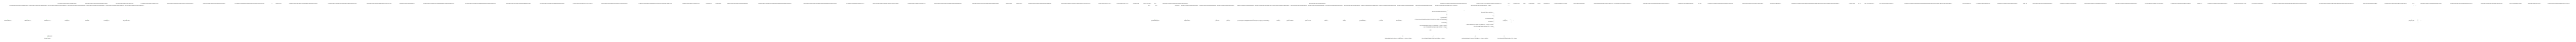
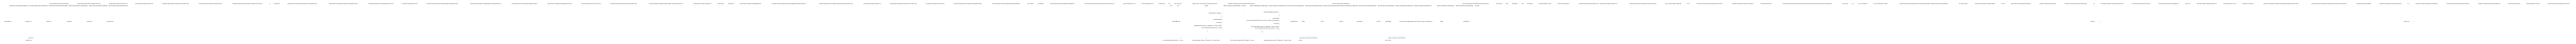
  digraph {
    fontname=Oswald
    node [cluster="lambda expression" fontname=Oswald span="0-0" file="LoaderTests.cs"]
    edge [color=darkseagreen4 fontname=Oswald style=dashed]
    n1 [cluster="QuantConnect.Algorithm.CSharp.Benchmarks.BasicTemplateBenchmark.Initialize()" color=green community=0 label="SetStartDate(2000, 01, 01)" prediction=0 span="29-29" file=""]
    n2 [label="QuantConnect.Algorithm.CSharp.Benchmarks.BasicTemplateBenchmark" cluster="" span="" file=""]
-   n3 [cluster="QuantConnect.Algorithm.CSharp.Benchmarks.BasicTemplateBenchmark.Initialize()" color=green community=0 label="SetEndDate(2017, 01, 01)" prediction=0 span="30-30" file=""]
    n4 [cluster="QuantConnect.Algorithm.CSharp.Benchmarks.BasicTemplateBenchmark.Initialize()" color=green community=0 label="SetBenchmark(dt => 1m)" prediction=0 span="31-31" file=""]
    n5 [cluster="QuantConnect.Algorithm.CSharp.Benchmarks.BasicTemplateBenchmark.Initialize()" color=green community=0 label="AddEquity(''SPY'')" prediction=0 span="32-32" file=""]
    n6 [cluster="QuantConnect.Algorithm.CSharp.Benchmarks.BasicTemplateBenchmark.OnData(QuantConnect.Data.Slice)" color=green community=0 label="!Portfolio.Invested" prediction=0 span="37-37" file=""]
    n7 [cluster="QuantConnect.Algorithm.CSharp.Benchmarks.BasicTemplateBenchmark.OnData(QuantConnect.Data.Slice)" color=green community=0 label="SetHoldings(''SPY'', 1)" prediction=0 span="39-39" file=""]
    n8 [cluster="QuantConnect.Algorithm.CSharp.Benchmarks.BasicTemplateBenchmark.OnData(QuantConnect.Data.Slice)" color=green community=0 label="Debug(''Purchased Stock'')" prediction=0 span="40-40" file=""]
    n9 [label="Entry lambda expression" span="31-31" file=""]
    n10 [cluster="QuantConnect.Algorithm.CSharp.Benchmarks.BasicTemplateBenchmark.Initialize()" label="Entry QuantConnect.Algorithm.CSharp.Benchmarks.BasicTemplateBenchmark.Initialize()" span="27-27" file=""]
    n11 [cluster="QuantConnect.Algorithm.QCAlgorithm.SetStartDate(int, int, int)" label="Entry QuantConnect.Algorithm.QCAlgorithm.SetStartDate(int, int, int)" span="1126-1126" file=""]
    n12 [cluster="QuantConnect.Algorithm.QCAlgorithm.SetEndDate(int, int, int)" label="Entry QuantConnect.Algorithm.QCAlgorithm.SetEndDate(int, int, int)" span="1151-1151" file=""]
    n13 [cluster="QuantConnect.Algorithm.QCAlgorithm.SetBenchmark(System.Func<System.DateTime, decimal>)" label="Entry QuantConnect.Algorithm.QCAlgorithm.SetBenchmark(System.Func<System.DateTime, decimal>)" span="1042-1042" file=""]
    n14 [cluster="QuantConnect.Algorithm.CSharp.Benchmarks.BasicTemplateBenchmark.Initialize()" label="Exit QuantConnect.Algorithm.CSharp.Benchmarks.BasicTemplateBenchmark.Initialize()" span="27-27" file=""]
    n15 [cluster="QuantConnect.Algorithm.QCAlgorithm.AddEquity(string, QuantConnect.Resolution, string, bool, decimal, bool)" label="Entry QuantConnect.Algorithm.QCAlgorithm.AddEquity(string, QuantConnect.Resolution, string, bool, decimal, bool)" span="1400-1400" file=""]
    n16 [color=green community=0 label="1m" prediction=4 span="31-31" file=""]
    n17 [label="Exit lambda expression" span="31-31" file=""]
    n18 [cluster="QuantConnect.Algorithm.CSharp.Benchmarks.BasicTemplateBenchmark.OnData(QuantConnect.Data.Slice)" label="Entry QuantConnect.Algorithm.CSharp.Benchmarks.BasicTemplateBenchmark.OnData(QuantConnect.Data.Slice)" span="35-35" file=""]
    n19 [cluster="QuantConnect.Algorithm.CSharp.Benchmarks.BasicTemplateBenchmark.OnData(QuantConnect.Data.Slice)" label="Exit QuantConnect.Algorithm.CSharp.Benchmarks.BasicTemplateBenchmark.OnData(QuantConnect.Data.Slice)" span="35-35" file=""]
    n20 [cluster="QuantConnect.Algorithm.QCAlgorithm.SetHoldings(QuantConnect.Symbol, int, bool, string)" label="Entry QuantConnect.Algorithm.QCAlgorithm.SetHoldings(QuantConnect.Symbol, int, bool, string)" span="870-870" file=""]
    n21 [cluster="QuantConnect.Algorithm.QCAlgorithm.Debug(string)" label="Entry QuantConnect.Algorithm.QCAlgorithm.Debug(string)" span="1699-1699" file=""]
    n22 [cluster="QuantConnect.Algorithm.CSharp.Benchmarks.EmptyMinute400EquityAlgorithm.OnData(QuantConnect.Data.Slice)" file="EmptyMinute400EquityAlgorithm.cs" label="Entry QuantConnect.Algorithm.CSharp.Benchmarks.EmptyMinute400EquityAlgorithm.OnData(QuantConnect.Data.Slice)" span="19-19"]
    n23 [cluster="QuantConnect.Algorithm.CSharp.Benchmarks.EmptyMinute400EquityAlgorithm.OnData(QuantConnect.Data.Slice)" file="EmptyMinute400EquityAlgorithm.cs" label="Exit QuantConnect.Algorithm.CSharp.Benchmarks.EmptyMinute400EquityAlgorithm.OnData(QuantConnect.Data.Slice)" span="19-19"]
    n24 [cluster="QuantConnect.Algorithm.CSharp.Benchmarks.EmptyMinute400EquityAlgorithm.Initialize()" file="EmptyMinute400EquityAlgorithm.cs" label="Entry QuantConnect.Algorithm.CSharp.Benchmarks.EmptyMinute400EquityAlgorithm.Initialize()" span="8-8"]
    n25 [cluster="QuantConnect.Algorithm.CSharp.Benchmarks.EmptyMinute400EquityAlgorithm.Initialize()" file="EmptyMinute400EquityAlgorithm.cs" label="Exit QuantConnect.Algorithm.CSharp.Benchmarks.EmptyMinute400EquityAlgorithm.Initialize()" span="8-8"]
    n26 [cluster="System.Collections.Generic.IEnumerable<TSource>.Take<TSource>(int)" file="EmptyMinute400EquityAlgorithm.cs" label="Entry System.Collections.Generic.IEnumerable<TSource>.Take<TSource>(int)"]
    n27 [cluster="QuantConnect.Algorithm.QCAlgorithm.SetBenchmark(System.Func<System.DateTime, decimal>)" file="EmptyMinute400EquityAlgorithm.cs" label="Entry QuantConnect.Algorithm.QCAlgorithm.SetBenchmark(System.Func<System.DateTime, decimal>)" span="1042-1042"]
    n28 [cluster="QuantConnect.Algorithm.QCAlgorithm.AddSecurity(QuantConnect.SecurityType, string, QuantConnect.Resolution, bool, bool)" file="EmptyMinute400EquityAlgorithm.cs" label="Entry QuantConnect.Algorithm.QCAlgorithm.AddSecurity(QuantConnect.SecurityType, string, QuantConnect.Resolution, bool, bool)" span="1318-1318"]
    n29 [cluster="QuantConnect.Algorithm.QCAlgorithm.SetStartDate(int, int, int)" file="EmptyMinute400EquityAlgorithm.cs" label="Entry QuantConnect.Algorithm.QCAlgorithm.SetStartDate(int, int, int)" span="1126-1126"]
    n30 [file="EmptyMinute400EquityAlgorithm.cs" label="Entry lambda expression" span="12-12"]
    n31 [file="EmptyMinute400EquityAlgorithm.cs" label="Exit lambda expression" span="12-12"]
    n32 [file="EmptyMinute400EquityAlgorithm.cs" label="QuantConnect.Algorithm.CSharp.Benchmarks.EmptyMinute400EquityAlgorithm" cluster="" span=""]
    n33 [cluster="QuantConnect.Algorithm.CSharp.Benchmarks.EmptySingleSecuritySecondEquityAlgorithm.OnData(QuantConnect.Data.Slice)" file="EmptySingleSecuritySecondEquityAlgorithm.cs" label="Entry QuantConnect.Algorithm.CSharp.Benchmarks.EmptySingleSecuritySecondEquityAlgorithm.OnData(QuantConnect.Data.Slice)" span="14-14"]
    n34 [cluster="QuantConnect.Algorithm.CSharp.Benchmarks.EmptySingleSecuritySecondEquityAlgorithm.OnData(QuantConnect.Data.Slice)" file="EmptySingleSecuritySecondEquityAlgorithm.cs" label="Exit QuantConnect.Algorithm.CSharp.Benchmarks.EmptySingleSecuritySecondEquityAlgorithm.OnData(QuantConnect.Data.Slice)" span="14-14"]
    n35 [cluster="QuantConnect.Algorithm.QCAlgorithm.SetEndDate(int, int, int)" file="EmptySingleSecuritySecondEquityAlgorithm.cs" label="Entry QuantConnect.Algorithm.QCAlgorithm.SetEndDate(int, int, int)" span="1151-1151"]
    n36 [cluster="QuantConnect.Algorithm.QCAlgorithm.SetBenchmark(System.Func<System.DateTime, decimal>)" file="EmptySingleSecuritySecondEquityAlgorithm.cs" label="Entry QuantConnect.Algorithm.QCAlgorithm.SetBenchmark(System.Func<System.DateTime, decimal>)" span="1042-1042"]
    n37 [cluster="QuantConnect.Algorithm.QCAlgorithm.SetStartDate(int, int, int)" file="EmptySingleSecuritySecondEquityAlgorithm.cs" label="Entry QuantConnect.Algorithm.QCAlgorithm.SetStartDate(int, int, int)" span="1126-1126"]
    n38 [cluster="QuantConnect.Algorithm.CSharp.Benchmarks.EmptySingleSecuritySecondEquityAlgorithm.Initialize()" file="EmptySingleSecuritySecondEquityAlgorithm.cs" label="Entry QuantConnect.Algorithm.CSharp.Benchmarks.EmptySingleSecuritySecondEquityAlgorithm.Initialize()" span="6-6"]
    n39 [cluster="QuantConnect.Algorithm.CSharp.Benchmarks.EmptySingleSecuritySecondEquityAlgorithm.Initialize()" file="EmptySingleSecuritySecondEquityAlgorithm.cs" label="Exit QuantConnect.Algorithm.CSharp.Benchmarks.EmptySingleSecuritySecondEquityAlgorithm.Initialize()" span="6-6"]
    n40 [file="EmptySingleSecuritySecondEquityAlgorithm.cs" label="Entry lambda expression" span="10-10"]
    n41 [file="EmptySingleSecuritySecondEquityAlgorithm.cs" label="Exit lambda expression" span="10-10"]
    n42 [file="EmptySingleSecuritySecondEquityAlgorithm.cs" label="QuantConnect.Algorithm.CSharp.Benchmarks.EmptySingleSecuritySecondEquityAlgorithm" cluster="" span=""]
    n43 [cluster="QuantConnect.Lean.Engine.RealTime.RealTimeEvent.RealTimeEvent(System.DateTime, System.Action, bool)" label="Entry QuantConnect.Lean.Engine.RealTime.RealTimeEvent.RealTimeEvent(System.DateTime, System.Action, bool)" span="62-62"]
    n44 [cluster="System.Collections.Generic.List<T>.Clear()" label="Entry System.Collections.Generic.List<T>.Clear()"]
    n45 [cluster="System.Collections.Generic.List<T>.List()" label="Entry System.Collections.Generic.List<T>.List()"]
    n46 [label="Entry lambda expression" span="150-162"]
    n47 [label="_algorithm.OnEndOfDay(symbol)" span="139-139"]
    n48 [label="Engine.ResultHandler.RuntimeError(''Runtime error in OnEndOfDay event: '' + err.Message, err.StackTrace)" span="143-143"]
    n49 [label="Log.Error(''BacktestingRealTimeHandler.SetupEvents(): EOD: '' + err.Message)" span="144-144"]
    n50 [label="Engine.ResultHandler.RuntimeError(''Runtime error in OnEndOfDay event: '' + err.Message, err.StackTrace)" span="159-159"]
    n51 [label="Log.Error(''LiveTradingRealTimeHandler.SetupEvents.Trigger OnEndOfDay(): '' + err.Message)" span="160-160"]
    n52 [label="Entry lambda expression" span="135-146"]
    n53 [label=Exception span="141-141"]
    n54 [label="Exit lambda expression" span="135-146"]
    n55 [label="_algorithm.OnEndOfDay()" span="154-154"]
    n56 [label="Log.Trace(string.Format(''LiveTradingRealTimeHandler: Fired On End of Day Event() for Day({0})'', _time.ToShortDateString()))" span="155-155"]
    n57 [label=Exception span="157-157"]
    n58 [label="Exit lambda expression" span="150-162"]
    n59 [cluster="QuantConnect.Logging.Log.Error(string, bool)" label="Entry QuantConnect.Logging.Log.Error(string, bool)" span="86-86"]
    n60 [cluster="System.TimeSpan.FromMinutes(double)" label="Entry System.TimeSpan.FromMinutes(double)"]
    n61 [cluster="QuantConnect.Lean.Engine.RealTime.BacktestingRealTimeHandler.SetupEvents(System.DateTime)" label="Entry QuantConnect.Lean.Engine.RealTime.BacktestingRealTimeHandler.SetupEvents(System.DateTime)" span="120-120"]
    n62 [cluster="QuantConnect.Lean.Engine.RealTime.BacktestingRealTimeHandler.SetupEvents(System.DateTime)" label="AddEvent(new RealTimeEvent(date.AddHours(23.967), () =>\r\n            {\r\n                try\r\n                {\r\n                    _algorithm.OnEndOfDay();\r\n                    Log.Trace(string.Format(''LiveTradingRealTimeHandler: Fired On End of Day Event() for Day({0})'', _time.ToShortDateString()));\r\n                }\r\n                catch (Exception err)\r\n                {\r\n                    Engine.ResultHandler.RuntimeError(''Runtime error in OnEndOfDay event: '' + err.Message, err.StackTrace);\r\n                    Log.Error(''LiveTradingRealTimeHandler.SetupEvents.Trigger OnEndOfDay(): '' + err.Message);\r\n                }\r\n            }, true))" span="150-162"]
    n63 [cluster="QuantConnect.Lean.Engine.RealTime.BacktestingRealTimeHandler.SetupEvents(System.DateTime)" label="ClearEvents()" span="123-123"]
    n64 [cluster="QuantConnect.Lean.Engine.RealTime.BacktestingRealTimeHandler.SetupEvents(System.DateTime)" label="var closingToday = date.Date + security.Exchange.MarketClose.Add(TimeSpan.FromMinutes(-10))" span="133-133"]
    n65 [cluster="QuantConnect.Lean.Engine.RealTime.BacktestingRealTimeHandler.SetupEvents(System.DateTime)" label="AddEvent(new RealTimeEvent( closingToday, () =>\r\n                {\r\n                    try\r\n                    {\r\n                        _algorithm.OnEndOfDay(symbol);\r\n                    }\r\n                    catch (Exception err)\r\n                    {\r\n                        Engine.ResultHandler.RuntimeError(''Runtime error in OnEndOfDay event: '' + err.Message, err.StackTrace);\r\n                        Log.Error(''BacktestingRealTimeHandler.SetupEvents(): EOD: '' + err.Message);\r\n                    }\r\n                }))" span="135-146"]
    n66 [cluster="QuantConnect.Lean.Engine.RealTime.BacktestingRealTimeHandler.SetupEvents(System.DateTime)" label="_algorithm.Securities.Values" span="127-127"]
    n67 [cluster="QuantConnect.Lean.Engine.RealTime.BacktestingRealTimeHandler.SetupEvents(System.DateTime)" label="Log.Debug(''BacktestingRealTimeHandler.SetupEvents(): Adding End of Day: '' + security.Exchange.MarketClose.Add(TimeSpan.FromMinutes(-10)))" span="130-130"]
    n68 [cluster="QuantConnect.Lean.Engine.RealTime.BacktestingRealTimeHandler.SetupEvents(System.DateTime)" label="var symbol = security.Symbol" span="134-134"]
    n69 [cluster="QuantConnect.Lean.Engine.RealTime.BacktestingRealTimeHandler.SetupEvents(System.DateTime)" label="Exit QuantConnect.Lean.Engine.RealTime.BacktestingRealTimeHandler.SetupEvents(System.DateTime)" span="120-120"]
    n70 [cluster="QuantConnect.Interfaces.IAlgorithm.OnEndOfDay(string)" label="Entry QuantConnect.Interfaces.IAlgorithm.OnEndOfDay(string)" span="265-265"]
    n71 [cluster="QuantConnect.Lean.Engine.RealTime.BacktestingRealTimeHandler.SetTime(System.DateTime)" label="Entry QuantConnect.Lean.Engine.RealTime.BacktestingRealTimeHandler.SetTime(System.DateTime)" span="219-219"]
    n72 [cluster="QuantConnect.Lean.Engine.RealTime.BacktestingRealTimeHandler.SetTime(System.DateTime)" label="SetupEvents(time.Date)" span="229-229"]
    n73 [cluster="QuantConnect.Lean.Engine.RealTime.BacktestingRealTimeHandler.SetTime(System.DateTime)" label="_time.Date != time.Date" span="222-222"]
    n74 [cluster="QuantConnect.Lean.Engine.RealTime.BacktestingRealTimeHandler.SetTime(System.DateTime)" label="_time = time" span="233-233"]
    n75 [cluster="QuantConnect.Lean.Engine.RealTime.BacktestingRealTimeHandler.SetTime(System.DateTime)" label="ScanEvents()" span="226-226"]
    n76 [cluster="QuantConnect.Lean.Engine.RealTime.BacktestingRealTimeHandler.SetTime(System.DateTime)" label="ScanEvents()" span="237-237"]
    n77 [cluster="QuantConnect.Lean.Engine.RealTime.BacktestingRealTimeHandler.SetTime(System.DateTime)" label="Exit QuantConnect.Lean.Engine.RealTime.BacktestingRealTimeHandler.SetTime(System.DateTime)" span="219-219"]
    n78 [cluster="QuantConnect.Lean.Engine.RealTime.RealTimeEvent.Scan(System.DateTime)" label="Entry QuantConnect.Lean.Engine.RealTime.RealTimeEvent.Scan(System.DateTime)" span="77-77"]
    n79 [cluster="System.DateTime.AddHours(double)" label="Entry System.DateTime.AddHours(double)"]
    n80 [cluster="QuantConnect.Lean.Engine.RealTime.BacktestingRealTimeHandler.BacktestingRealTimeHandler(QuantConnect.Interfaces.IAlgorithm, QuantConnect.Packets.AlgorithmNodePacket)" label="Entry QuantConnect.Lean.Engine.RealTime.BacktestingRealTimeHandler.BacktestingRealTimeHandler(QuantConnect.Interfaces.IAlgorithm, QuantConnect.Packets.AlgorithmNodePacket)" span="104-104"]
    n81 [cluster="QuantConnect.Lean.Engine.RealTime.BacktestingRealTimeHandler.BacktestingRealTimeHandler(QuantConnect.Interfaces.IAlgorithm, QuantConnect.Packets.AlgorithmNodePacket)" label="_algorithm = algorithm" span="107-107"]
    n82 [cluster="QuantConnect.Lean.Engine.RealTime.BacktestingRealTimeHandler.BacktestingRealTimeHandler(QuantConnect.Interfaces.IAlgorithm, QuantConnect.Packets.AlgorithmNodePacket)" color=green label="_job = job" span="109-109"]
    n83 [cluster="QuantConnect.Lean.Engine.RealTime.BacktestingRealTimeHandler.BacktestingRealTimeHandler(QuantConnect.Interfaces.IAlgorithm, QuantConnect.Packets.AlgorithmNodePacket)" label="_events = new List<RealTimeEvent>()" span="108-108"]
    n84 [cluster="QuantConnect.Lean.Engine.RealTime.BacktestingRealTimeHandler.BacktestingRealTimeHandler(QuantConnect.Interfaces.IAlgorithm, QuantConnect.Packets.AlgorithmNodePacket)" label="_today = new Dictionary<SecurityType, MarketToday>()" span="110-110"]
    n85 [cluster="QuantConnect.Lean.Engine.RealTime.BacktestingRealTimeHandler.BacktestingRealTimeHandler(QuantConnect.Interfaces.IAlgorithm, QuantConnect.Packets.AlgorithmNodePacket)" label="Exit QuantConnect.Lean.Engine.RealTime.BacktestingRealTimeHandler.BacktestingRealTimeHandler(QuantConnect.Interfaces.IAlgorithm, QuantConnect.Packets.AlgorithmNodePacket)" span="104-104"]
    n86 [cluster="string.Format(string, object)" label="Entry string.Format(string, object)"]
-   n87 [cluster="QuantConnect.Logging.Log.Debug(string, int, int)" label="Entry QuantConnect.Logging.Log.Debug(string, int, int)" span="124-124"]
    n88 [cluster="QuantConnect.Lean.Engine.RealTime.BacktestingRealTimeHandler.Run()" label="Entry QuantConnect.Lean.Engine.RealTime.BacktestingRealTimeHandler.Run()" span="169-169"]
    n89 [cluster="QuantConnect.Lean.Engine.RealTime.BacktestingRealTimeHandler.Run()" label="_isActive = false" span="171-171"]
    n90 [cluster="QuantConnect.Lean.Engine.RealTime.BacktestingRealTimeHandler.Run()" label="Exit QuantConnect.Lean.Engine.RealTime.BacktestingRealTimeHandler.Run()" span="169-169"]
    n91 [cluster="QuantConnect.Lean.Engine.RealTime.RealTimeEvent.Reset()" label="Entry QuantConnect.Lean.Engine.RealTime.RealTimeEvent.Reset()" span="107-107"]
    n92 [cluster="QuantConnect.Lean.Engine.RealTime.BacktestingRealTimeHandler.ResetEvents()" label="Entry QuantConnect.Lean.Engine.RealTime.BacktestingRealTimeHandler.ResetEvents()" span="206-206"]
    n93 [cluster="QuantConnect.Lean.Engine.RealTime.BacktestingRealTimeHandler.ResetEvents()" label="var i = 0" span="208-208"]
    n94 [cluster="QuantConnect.Lean.Engine.RealTime.BacktestingRealTimeHandler.ResetEvents()" label="_events[i].Reset()" span="210-210"]
    n95 [cluster="QuantConnect.Lean.Engine.RealTime.BacktestingRealTimeHandler.ResetEvents()" label="i++" span="208-208"]
    n96 [cluster="QuantConnect.Lean.Engine.RealTime.BacktestingRealTimeHandler.ResetEvents()" label="i < _events.Count" span="208-208"]
    n97 [cluster="QuantConnect.Lean.Engine.RealTime.BacktestingRealTimeHandler.ResetEvents()" label="Exit QuantConnect.Lean.Engine.RealTime.BacktestingRealTimeHandler.ResetEvents()" span="206-206"]
    n98 [cluster="System.Collections.Generic.Dictionary<TKey, TValue>.Dictionary()" label="Entry System.Collections.Generic.Dictionary<TKey, TValue>.Dictionary()"]
    n99 [cluster="QuantConnect.Lean.Engine.RealTime.BacktestingRealTimeHandler.Exit()" label="Entry QuantConnect.Lean.Engine.RealTime.BacktestingRealTimeHandler.Exit()" span="243-243"]
    n100 [cluster="QuantConnect.Lean.Engine.RealTime.BacktestingRealTimeHandler.Exit()" label="_exitTriggered = true" span="245-245"]
    n101 [cluster="QuantConnect.Lean.Engine.RealTime.BacktestingRealTimeHandler.Exit()" label="Exit QuantConnect.Lean.Engine.RealTime.BacktestingRealTimeHandler.Exit()" span="243-243"]
    n102 [cluster="System.Collections.Generic.List<T>.Add(T)" label="Entry System.Collections.Generic.List<T>.Add(T)"]
    n103 [cluster="System.DateTime.ToShortDateString()" label="Entry System.DateTime.ToShortDateString()"]
    n104 [cluster="QuantConnect.Lean.Engine.RealTime.BacktestingRealTimeHandler.AddEvent(QuantConnect.Lean.Engine.RealTime.RealTimeEvent)" label="Entry QuantConnect.Lean.Engine.RealTime.BacktestingRealTimeHandler.AddEvent(QuantConnect.Lean.Engine.RealTime.RealTimeEvent)" span="179-179"]
    n105 [cluster="QuantConnect.Lean.Engine.RealTime.BacktestingRealTimeHandler.AddEvent(QuantConnect.Lean.Engine.RealTime.RealTimeEvent)" label="_events.Add(newEvent)" span="181-181"]
    n106 [cluster="QuantConnect.Lean.Engine.RealTime.BacktestingRealTimeHandler.AddEvent(QuantConnect.Lean.Engine.RealTime.RealTimeEvent)" label="Exit QuantConnect.Lean.Engine.RealTime.BacktestingRealTimeHandler.AddEvent(QuantConnect.Lean.Engine.RealTime.RealTimeEvent)" span="179-179"]
    n107 [cluster="QuantConnect.Interfaces.IAlgorithm.OnEndOfDay()" label="Entry QuantConnect.Interfaces.IAlgorithm.OnEndOfDay()" span="260-260"]
    n108 [cluster="QuantConnect.Lean.Engine.RealTime.BacktestingRealTimeHandler.ScanEvents()" label="Entry QuantConnect.Lean.Engine.RealTime.BacktestingRealTimeHandler.ScanEvents()" span="187-187"]
    n109 [cluster="QuantConnect.Lean.Engine.RealTime.BacktestingRealTimeHandler.ScanEvents()" label="var i = 0" span="189-189"]
    n110 [cluster="QuantConnect.Lean.Engine.RealTime.BacktestingRealTimeHandler.ScanEvents()" label="_events[i].Scan(_time)" span="191-191"]
    n111 [cluster="QuantConnect.Lean.Engine.RealTime.BacktestingRealTimeHandler.ScanEvents()" label="i++" span="189-189"]
    n112 [cluster="QuantConnect.Lean.Engine.RealTime.BacktestingRealTimeHandler.ScanEvents()" label="i < _events.Count" span="189-189"]
    n113 [cluster="QuantConnect.Lean.Engine.RealTime.BacktestingRealTimeHandler.ScanEvents()" label="Exit QuantConnect.Lean.Engine.RealTime.BacktestingRealTimeHandler.ScanEvents()" span="187-187"]
    n114 [cluster="QuantConnect.Lean.Engine.RealTime.BacktestingRealTimeHandler.ClearEvents()" label="Entry QuantConnect.Lean.Engine.RealTime.BacktestingRealTimeHandler.ClearEvents()" span="198-198"]
    n115 [cluster="QuantConnect.Lean.Engine.RealTime.BacktestingRealTimeHandler.ClearEvents()" label="_events.Clear()" span="200-200"]
    n116 [cluster="QuantConnect.Lean.Engine.RealTime.BacktestingRealTimeHandler.ClearEvents()" label="Exit QuantConnect.Lean.Engine.RealTime.BacktestingRealTimeHandler.ClearEvents()" span="198-198"]
    n117 [cluster="System.TimeSpan.Add(System.TimeSpan)" label="Entry System.TimeSpan.Add(System.TimeSpan)"]
    n118 [cluster="QuantConnect.Logging.Log.Trace(string, bool)" label="Entry QuantConnect.Logging.Log.Trace(string, bool)" span="104-104"]
    n119 [cluster="QuantConnect.Lean.Engine.Results.IResultHandler.RuntimeError(string, string)" label="Entry QuantConnect.Lean.Engine.Results.IResultHandler.RuntimeError(string, string)" span="121-121"]
    n120 [label="QuantConnect.Lean.Engine.RealTime.BacktestingRealTimeHandler" cluster="" span=""]
    n121 [label=symbol cluster="" span=""]
    n2 -> n1 [color=green label="QuantConnect.Algorithm.CSharp.Benchmarks.BasicTemplateBenchmark"]
-   n2 -> n3 [color=green label="QuantConnect.Algorithm.CSharp.Benchmarks.BasicTemplateBenchmark"]
    n2 -> n4 [color=green label="QuantConnect.Algorithm.CSharp.Benchmarks.BasicTemplateBenchmark"]
    n2 -> n5 [color=green label="QuantConnect.Algorithm.CSharp.Benchmarks.BasicTemplateBenchmark"]
    n2 -> n6 [color=green label="QuantConnect.Algorithm.CSharp.Benchmarks.BasicTemplateBenchmark"]
    n2 -> n7 [color=green label="QuantConnect.Algorithm.CSharp.Benchmarks.BasicTemplateBenchmark"]
    n2 -> n8 [color=green label="QuantConnect.Algorithm.CSharp.Benchmarks.BasicTemplateBenchmark"]
    n4 -> n9 [color=green label="lambda expression"]
    n61 -> n62 [label="System.DateTime"]
    n62 -> n50 [label=err]
    n62 -> n51 [label=err]
    n64 -> n65 [label=closingToday]
    n65 -> n48 [label=err]
    n65 -> n49 [label=err]
    n68 -> n47 [label=symbol]
    n71 -> n72 [label="System.DateTime"]
    n93 -> n94 [label=i]
    n93 -> n95 [label=i]
    n95 -> n95 [label=i]
    n109 -> n110 [label=i]
    n109 -> n111 [label=i]
    n111 -> n111 [label=i]
    n120 -> n47 [label="QuantConnect.Lean.Engine.RealTime.BacktestingRealTimeHandler"]
    n120 -> n55 [label="QuantConnect.Lean.Engine.RealTime.BacktestingRealTimeHandler"]
    n120 -> n56 [label="QuantConnect.Lean.Engine.RealTime.BacktestingRealTimeHandler"]
    n120 -> n62 [label="QuantConnect.Lean.Engine.RealTime.BacktestingRealTimeHandler"]
    n120 -> n63 [label="QuantConnect.Lean.Engine.RealTime.BacktestingRealTimeHandler"]
    n120 -> n65 [label="QuantConnect.Lean.Engine.RealTime.BacktestingRealTimeHandler"]
    n120 -> n66 [label="QuantConnect.Lean.Engine.RealTime.BacktestingRealTimeHandler"]
    n120 -> n72 [label="QuantConnect.Lean.Engine.RealTime.BacktestingRealTimeHandler"]
-   n120 -> n73 [label="QuantConnect.Lean.Engine.RealTime.BacktestingRealTimeHandler"]
+   n55 -> n73 [label="QuantConnect.Lean.Engine.RealTime.BacktestingRealTimeHandler"]
    n120 -> n75 [label="QuantConnect.Lean.Engine.RealTime.BacktestingRealTimeHandler"]
    n120 -> n76 [label="QuantConnect.Lean.Engine.RealTime.BacktestingRealTimeHandler"]
-   n120 -> n94 [label="QuantConnect.Lean.Engine.RealTime.BacktestingRealTimeHandler"]
    n120 -> n96 [label="QuantConnect.Lean.Engine.RealTime.BacktestingRealTimeHandler"]
    n120 -> n105 [label="QuantConnect.Lean.Engine.RealTime.BacktestingRealTimeHandler"]
    n120 -> n112 [label="QuantConnect.Lean.Engine.RealTime.BacktestingRealTimeHandler"]
-   n120 -> n115 [label="QuantConnect.Lean.Engine.RealTime.BacktestingRealTimeHandler"]
+   n66 -> n115 [label="QuantConnect.Lean.Engine.RealTime.BacktestingRealTimeHandler"]
    n121 -> n47 [label=symbol]
  }
